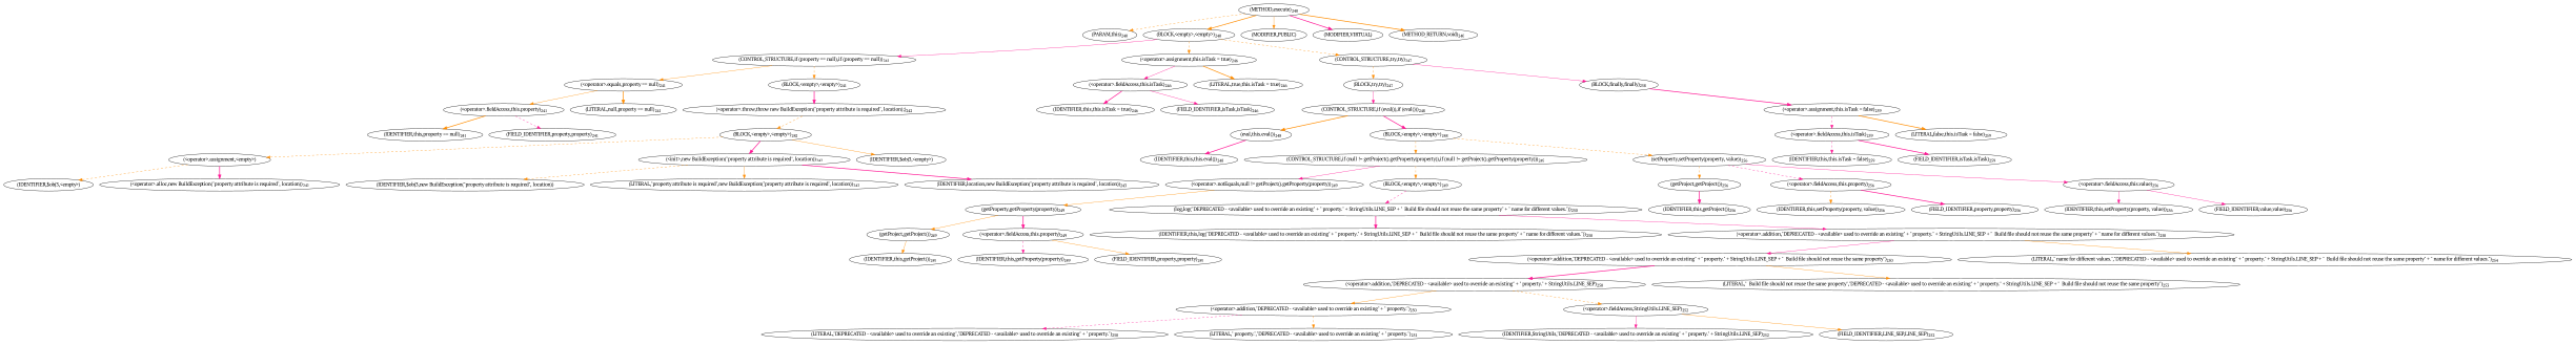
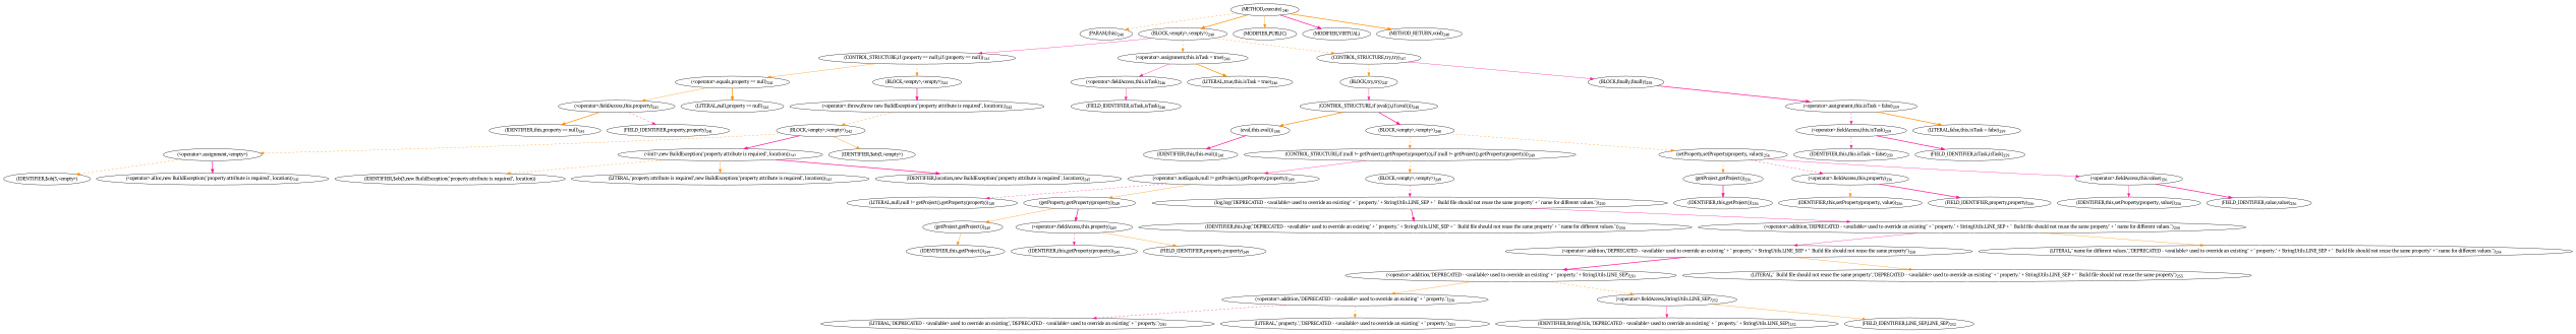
  digraph {
    fontname="PT Serif"
    node [fontname="PT Serif"]
    edge [color=darkorange fontname="PT Serif" style=dashed]
    n1 [label=<(METHOD,execute)<SUB>240</SUB>>]
    n2 [label=<(PARAM,this)<SUB>240</SUB>>]
    n3 [label=<(BLOCK,&lt;empty&gt;,&lt;empty&gt;)<SUB>240</SUB>>]
    n4 [label=<(MODIFIER,PUBLIC)>]
    n5 [label=<(MODIFIER,VIRTUAL)>]
    n6 [label=<(METHOD_RETURN,void)<SUB>240</SUB>>]
    n7 [label=<(CONTROL_STRUCTURE,if (property == null),if (property == null))<SUB>241</SUB>>]
    n8 [label=<(&lt;operator&gt;.assignment,this.isTask = true)<SUB>246</SUB>>]
    n9 [label=<(CONTROL_STRUCTURE,try,try)<SUB>247</SUB>>]
    n10 [label=<(&lt;operator&gt;.equals,property == null)<SUB>241</SUB>>]
    n11 [label=<(BLOCK,&lt;empty&gt;,&lt;empty&gt;)<SUB>241</SUB>>]
    n12 [label=<(&lt;operator&gt;.fieldAccess,this.isTask)<SUB>246</SUB>>]
    n13 [label=<(LITERAL,true,this.isTask = true)<SUB>246</SUB>>]
    n14 [label=<(BLOCK,try,try)<SUB>247</SUB>>]
    n15 [label=<(BLOCK,finally,finally)<SUB>258</SUB>>]
    n16 [label=<(&lt;operator&gt;.fieldAccess,this.property)<SUB>241</SUB>>]
    n17 [label=<(LITERAL,null,property == null)<SUB>241</SUB>>]
    n18 [label=<(&lt;operator&gt;.throw,throw new BuildException(&quot;property attribute is required&quot;, location);)<SUB>242</SUB>>]
    n19 [label=<(IDENTIFIER,this,property == null)<SUB>241</SUB>>]
    n20 [label=<(FIELD_IDENTIFIER,property,property)<SUB>241</SUB>>]
    n21 [label=<(BLOCK,&lt;empty&gt;,&lt;empty&gt;)<SUB>242</SUB>>]
    n22 [label=<(&lt;operator&gt;.assignment,&lt;empty&gt;)>]
    n23 [label=<(&lt;init&gt;,new BuildException(&quot;property attribute is required&quot;, location))<SUB>242</SUB>>]
    n24 [label=<(IDENTIFIER,$obj3,&lt;empty&gt;)>]
    n25 [label=<(IDENTIFIER,$obj3,&lt;empty&gt;)>]
    n26 [label=<(&lt;operator&gt;.alloc,new BuildException(&quot;property attribute is required&quot;, location))<SUB>242</SUB>>]
    n27 [label=<(IDENTIFIER,$obj3,new BuildException(&quot;property attribute is required&quot;, location))>]
    n28 [label=<(LITERAL,&quot;property attribute is required&quot;,new BuildException(&quot;property attribute is required&quot;, location))<SUB>242</SUB>>]
    n29 [label=<(IDENTIFIER,location,new BuildException(&quot;property attribute is required&quot;, location))<SUB>243</SUB>>]
-   n30 [label=<(IDENTIFIER,this,this.isTask = true)<SUB>246</SUB>>]
    n31 [label=<(FIELD_IDENTIFIER,isTask,isTask)<SUB>246</SUB>>]
    n32 [label=<(CONTROL_STRUCTURE,if (eval()),if (eval()))<SUB>248</SUB>>]
    n33 [label=<(&lt;operator&gt;.assignment,this.isTask = false)<SUB>259</SUB>>]
    n34 [label=<(eval,this.eval())<SUB>248</SUB>>]
    n35 [label=<(BLOCK,&lt;empty&gt;,&lt;empty&gt;)<SUB>248</SUB>>]
    n36 [label=<(IDENTIFIER,this,this.eval())<SUB>248</SUB>>]
    n37 [label=<(CONTROL_STRUCTURE,if (null != getProject().getProperty(property)),if (null != getProject().getProperty(property)))<SUB>249</SUB>>]
    n38 [label=<(setProperty,setProperty(property, value))<SUB>256</SUB>>]
    n39 [label=<(&lt;operator&gt;.notEquals,null != getProject().getProperty(property))<SUB>249</SUB>>]
    n40 [label=<(BLOCK,&lt;empty&gt;,&lt;empty&gt;)<SUB>249</SUB>>]
    n41 [label=<(getProject,getProject())<SUB>256</SUB>>]
    n42 [label=<(&lt;operator&gt;.fieldAccess,this.property)<SUB>256</SUB>>]
    n43 [label=<(&lt;operator&gt;.fieldAccess,this.value)<SUB>256</SUB>>]
+   n44 [label=<(LITERAL,null,null != getProject().getProperty(property))<SUB>249</SUB>>]
    n45 [label=<(getProperty,getProperty(property))<SUB>249</SUB>>]
    n46 [label=<(log,log(&quot;DEPRECATED - &lt;available&gt; used to override an existing&quot; + &quot; property.&quot; + StringUtils.LINE_SEP + &quot;  Build file should not reuse the same property&quot; + &quot; name for different values.&quot;))<SUB>250</SUB>>]
    n47 [label=<(getProject,getProject())<SUB>249</SUB>>]
    n48 [label=<(&lt;operator&gt;.fieldAccess,this.property)<SUB>249</SUB>>]
    n49 [label=<(IDENTIFIER,this,getProject())<SUB>249</SUB>>]
    n50 [label=<(IDENTIFIER,this,getProperty(property))<SUB>249</SUB>>]
    n51 [label=<(FIELD_IDENTIFIER,property,property)<SUB>249</SUB>>]
    n52 [label=<(IDENTIFIER,this,log(&quot;DEPRECATED - &lt;available&gt; used to override an existing&quot; + &quot; property.&quot; + StringUtils.LINE_SEP + &quot;  Build file should not reuse the same property&quot; + &quot; name for different values.&quot;))<SUB>250</SUB>>]
    n53 [label=<(&lt;operator&gt;.addition,&quot;DEPRECATED - &lt;available&gt; used to override an existing&quot; + &quot; property.&quot; + StringUtils.LINE_SEP + &quot;  Build file should not reuse the same property&quot; + &quot; name for different values.&quot;)<SUB>250</SUB>>]
    n54 [label=<(&lt;operator&gt;.addition,&quot;DEPRECATED - &lt;available&gt; used to override an existing&quot; + &quot; property.&quot; + StringUtils.LINE_SEP + &quot;  Build file should not reuse the same property&quot;)<SUB>250</SUB>>]
    n55 [label=<(LITERAL,&quot; name for different values.&quot;,&quot;DEPRECATED - &lt;available&gt; used to override an existing&quot; + &quot; property.&quot; + StringUtils.LINE_SEP + &quot;  Build file should not reuse the same property&quot; + &quot; name for different values.&quot;)<SUB>254</SUB>>]
    n56 [label=<(&lt;operator&gt;.addition,&quot;DEPRECATED - &lt;available&gt; used to override an existing&quot; + &quot; property.&quot; + StringUtils.LINE_SEP)<SUB>250</SUB>>]
    n57 [label=<(LITERAL,&quot;  Build file should not reuse the same property&quot;,&quot;DEPRECATED - &lt;available&gt; used to override an existing&quot; + &quot; property.&quot; + StringUtils.LINE_SEP + &quot;  Build file should not reuse the same property&quot;)<SUB>253</SUB>>]
    n58 [label=<(&lt;operator&gt;.addition,&quot;DEPRECATED - &lt;available&gt; used to override an existing&quot; + &quot; property.&quot;)<SUB>250</SUB>>]
    n59 [label=<(&lt;operator&gt;.fieldAccess,StringUtils.LINE_SEP)<SUB>252</SUB>>]
    n60 [label=<(LITERAL,&quot;DEPRECATED - &lt;available&gt; used to override an existing&quot;,&quot;DEPRECATED - &lt;available&gt; used to override an existing&quot; + &quot; property.&quot;)<SUB>250</SUB>>]
    n61 [label=<(LITERAL,&quot; property.&quot;,&quot;DEPRECATED - &lt;available&gt; used to override an existing&quot; + &quot; property.&quot;)<SUB>251</SUB>>]
    n62 [label=<(IDENTIFIER,StringUtils,&quot;DEPRECATED - &lt;available&gt; used to override an existing&quot; + &quot; property.&quot; + StringUtils.LINE_SEP)<SUB>252</SUB>>]
    n63 [label=<(FIELD_IDENTIFIER,LINE_SEP,LINE_SEP)<SUB>252</SUB>>]
    n64 [label=<(IDENTIFIER,this,getProject())<SUB>256</SUB>>]
    n65 [label=<(IDENTIFIER,this,setProperty(property, value))<SUB>256</SUB>>]
    n66 [label=<(FIELD_IDENTIFIER,property,property)<SUB>256</SUB>>]
    n67 [label=<(IDENTIFIER,this,setProperty(property, value))<SUB>256</SUB>>]
    n68 [label=<(FIELD_IDENTIFIER,value,value)<SUB>256</SUB>>]
    n69 [label=<(&lt;operator&gt;.fieldAccess,this.isTask)<SUB>259</SUB>>]
    n70 [label=<(LITERAL,false,this.isTask = false)<SUB>259</SUB>>]
    n71 [label=<(IDENTIFIER,this,this.isTask = false)<SUB>259</SUB>>]
    n72 [label=<(FIELD_IDENTIFIER,isTask,isTask)<SUB>259</SUB>>]
    n1 -> n2
    n1 -> n3 [style=bold]
    n1 -> n4 [style=solid]
    n1 -> n5 [color=deeppink style=bold]
    n1 -> n6 [style=bold]
    n3 -> n7 [color=deeppink style=solid]
    n3 -> n8
    n3 -> n9
    n7 -> n10 [style=solid]
    n7 -> n11
    n8 -> n12 [color=deeppink style=solid]
    n8 -> n13 [style=bold]
    n9 -> n14
    n9 -> n15 [color=deeppink style=solid]
    n10 -> n16 [style=solid]
    n10 -> n17 [style=bold]
    n11 -> n18 [color=deeppink style=bold]
-   n12 -> n30 [color=deeppink style=bold]
    n12 -> n31 [color=deeppink style=solid]
    n14 -> n32 [color=deeppink style=solid]
    n15 -> n33 [color=deeppink style=bold]
    n16 -> n19 [style=bold]
    n16 -> n20 [color=deeppink]
    n18 -> n21
    n21 -> n22
    n21 -> n23 [color=deeppink style=bold]
    n21 -> n24 [style=solid]
    n22 -> n25
    n22 -> n26 [color=deeppink style=bold]
    n23 -> n27
    n23 -> n28 [style=solid]
    n23 -> n29 [color=deeppink style=bold]
    n32 -> n34 [style=bold]
    n32 -> n35 [color=deeppink style=bold]
    n33 -> n69 [color=deeppink]
    n33 -> n70 [style=bold]
    n34 -> n36 [color=deeppink style=bold]
    n35 -> n37
    n35 -> n38
    n37 -> n39 [color=deeppink style=solid]
    n37 -> n40
    n38 -> n41
    n38 -> n42 [color=deeppink]
    n38 -> n43 [color=deeppink style=solid]
+   n39 -> n44 [color=deeppink]
    n39 -> n45 [style=solid]
    n40 -> n46 [color=deeppink]
    n41 -> n64 [color=deeppink style=bold]
    n42 -> n65
    n42 -> n66 [color=deeppink style=bold]
    n43 -> n67 [color=deeppink style=solid]
-   n43 -> n68 [color=deeppink style=solid]
+   n43 -> n68 [color=deeppink style=bold]
    n45 -> n47 [style=solid]
    n45 -> n48 [color=deeppink style=bold]
    n46 -> n52 [color=deeppink style=bold]
    n46 -> n53 [color=deeppink style=solid]
    n47 -> n49 [style=solid]
    n48 -> n50 [color=deeppink]
    n48 -> n51 [style=solid]
    n53 -> n54 [color=deeppink style=solid]
    n53 -> n55 [style=solid]
    n54 -> n56 [color=deeppink style=bold]
    n54 -> n57 [style=solid]
    n56 -> n58 [style=solid]
    n56 -> n59
    n58 -> n60 [color=deeppink]
    n58 -> n61
    n59 -> n62 [color=deeppink style=solid]
    n59 -> n63 [style=solid]
    n69 -> n71 [color=deeppink]
    n69 -> n72 [color=deeppink style=bold]
  }
